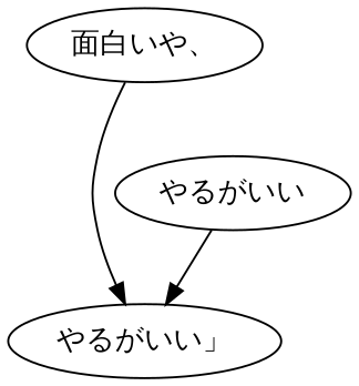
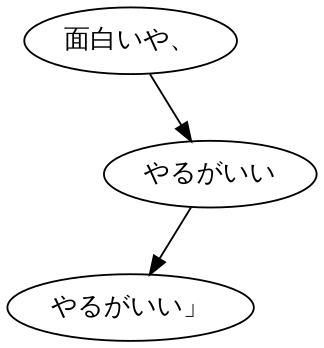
  digraph {
    fontname=Inter
    node [fontname=Inter]
    edge [fontname=Inter]
    n1 [label="面白いや、"]
    n2 [label="やるがいい」"]
    n3 [label="やるがいい"]
-   n1 -> n2
+   n1 -> n3
    n3 -> n2
  }
